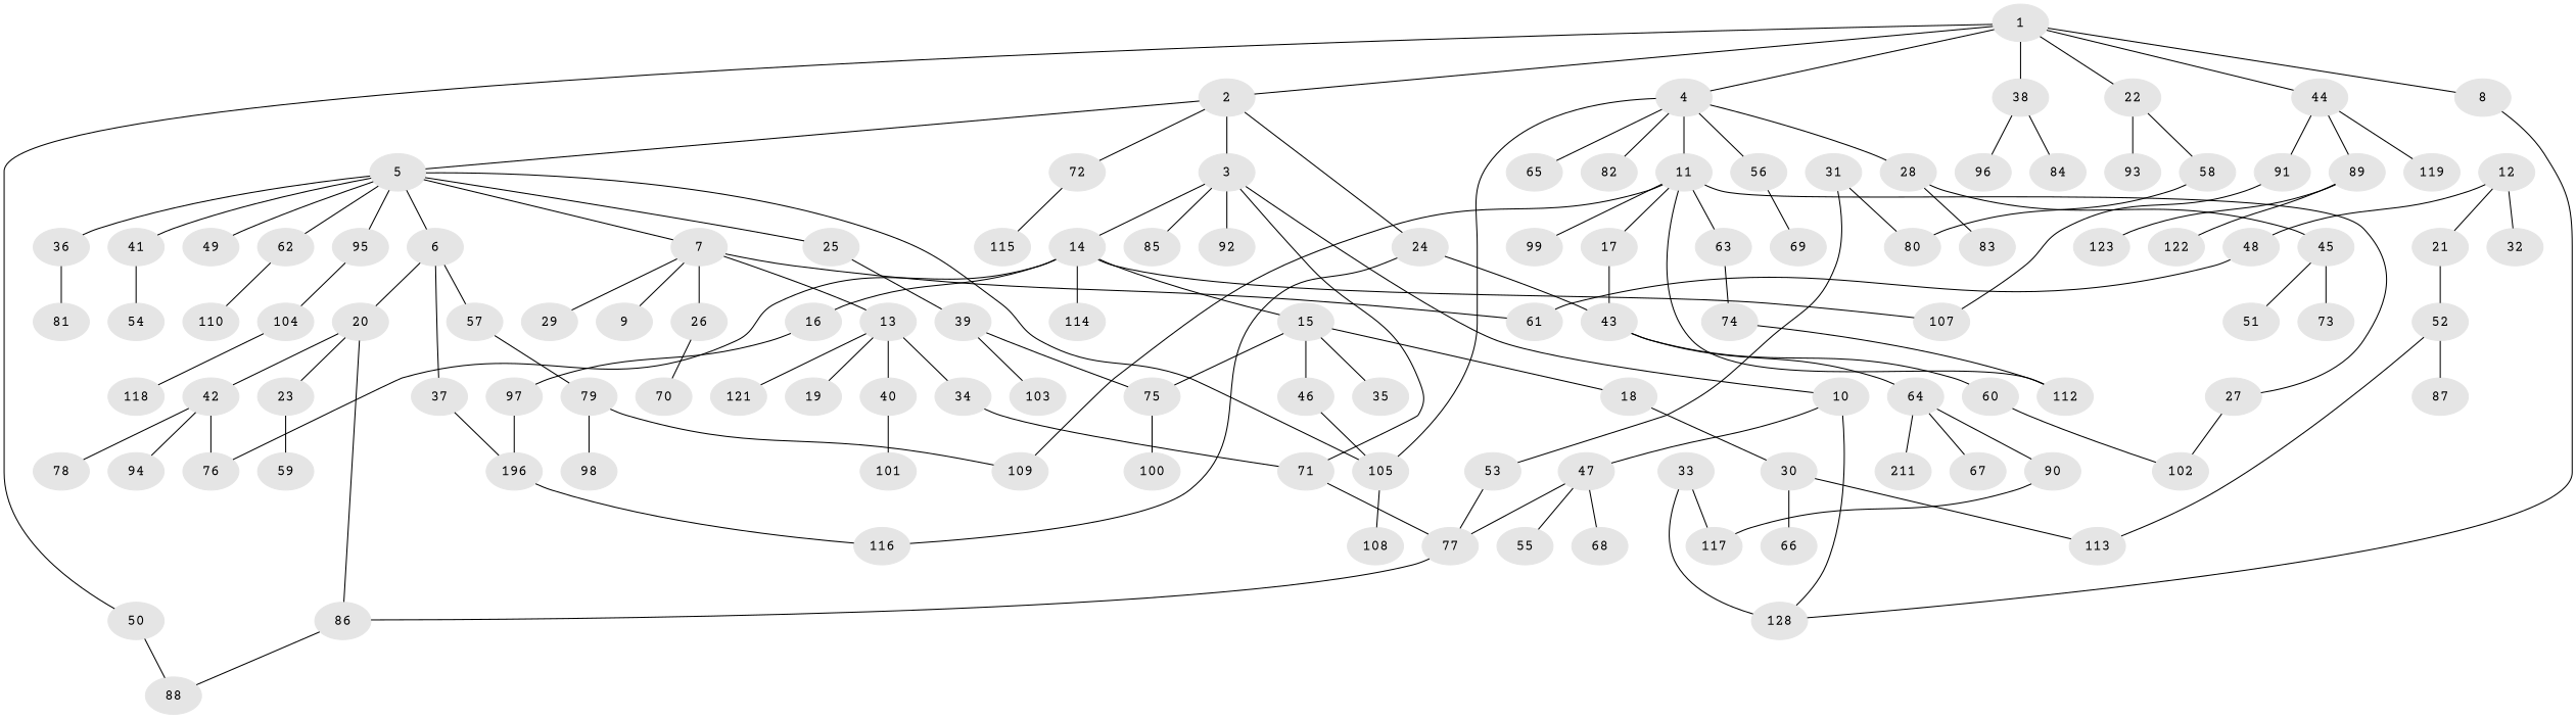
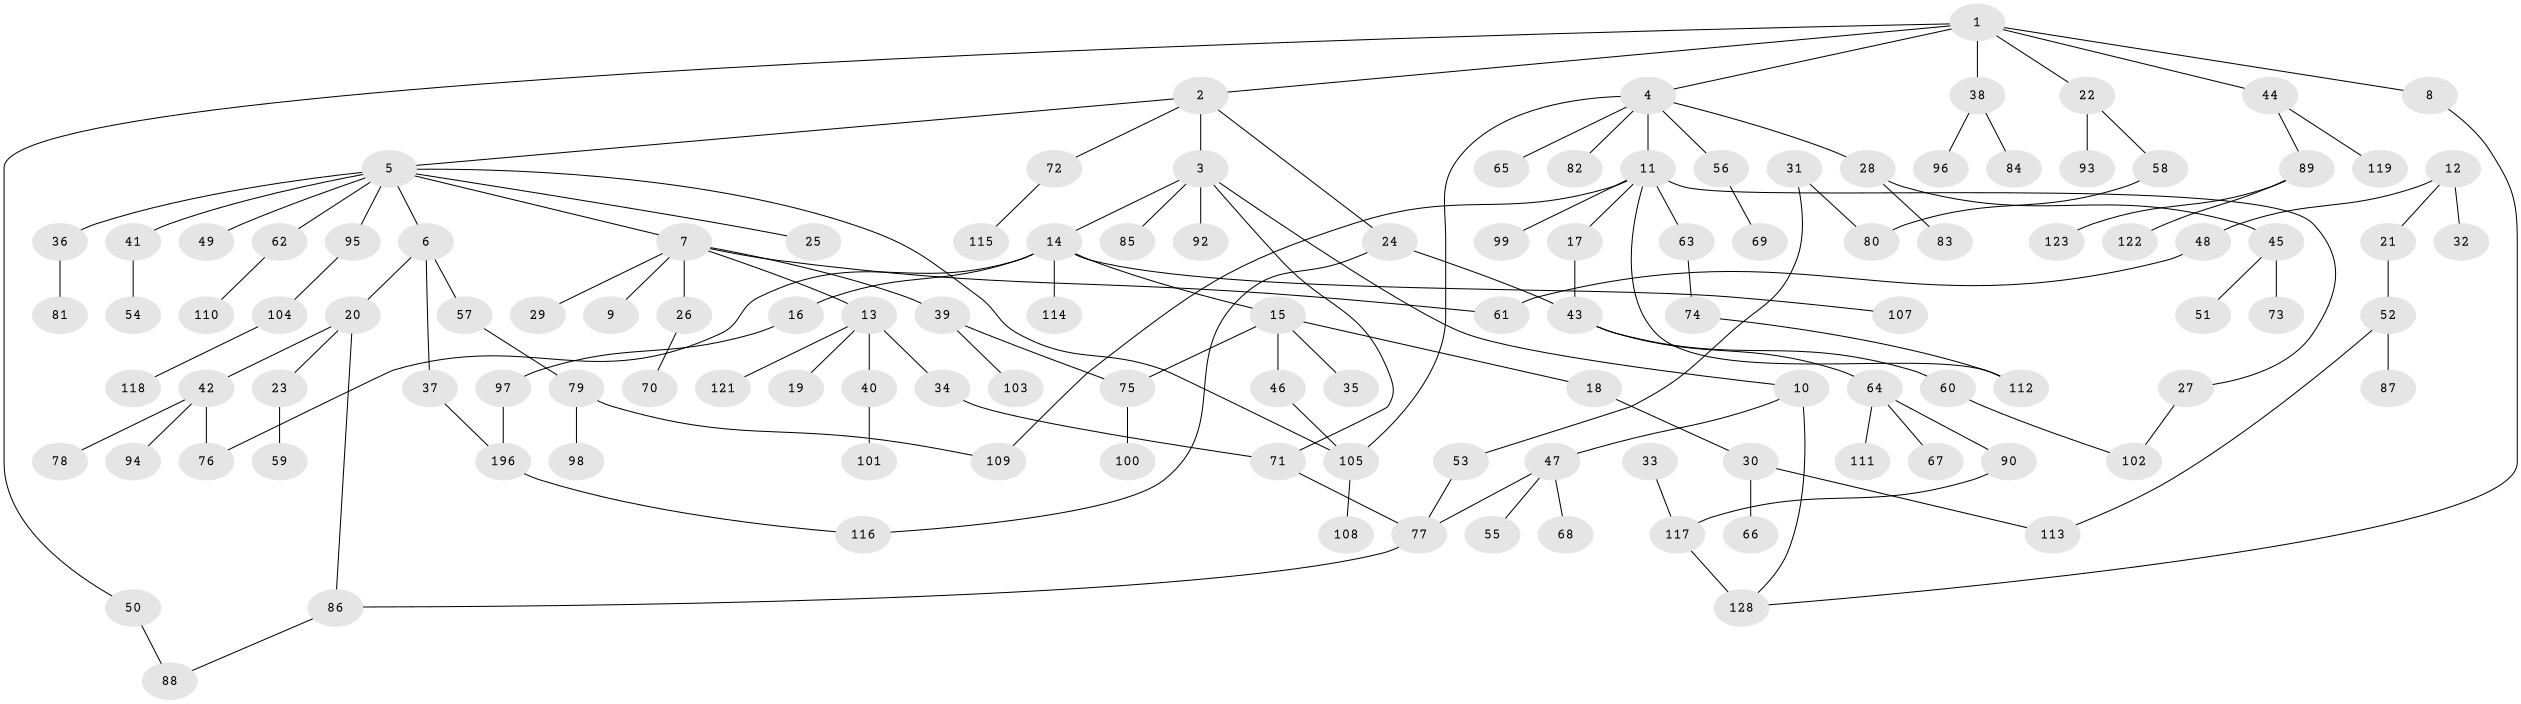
  graph {
    fontname="Courier Prime"
    node [color=gray90 fontname="Courier Prime" style=filled]
    edge [fontname="Courier Prime"]
    1
    2
    4
    8
    22
    38
    44
    50
    3
    5
    24
    72
    11
    28
    56
    65
    82
    105
    n19 [label=128]
    58
    93
    84
    96
    89
-   91
    119
    88
    10
    14
    71
    85
    92
    6
    7
    25
    36
    41
    49
    62
    95
    12
    21
    32
    48
    43
    116
    115
    47
    15
    16
    76
    107
    114
    77
    17
    27
    63
    99
    109
    112
    45
    83
    69
    108
    20
    37
    57
    9
    13
    26
    29
    39
    61
    81
    54
    110
    104
    23
    42
    86
    n81 [label=196]
    79
    19
    34
    40
    121
    70
    75
    103
    55
    68
    102
    74
    52
    101
    18
    35
    46
    97
    30
    100
    60
    64
    66
    113
    31
    53
    80
    59
    78
    94
    33
    117
    87
    51
    73
    67
    90
-   111 [label=211]
+   111
    122
    123
    98
    118
    1 -- 2
    1 -- 4
    1 -- 8
    1 -- 22
    1 -- 38
    1 -- 44
    1 -- 50
    2 -- 3
    2 -- 5
    2 -- 24
    2 -- 72
    4 -- 11
    4 -- 28
    4 -- 56
    4 -- 65
    4 -- 82
    4 -- 105
    8 -- n19
    22 -- 58
    22 -- 93
    38 -- 84
    38 -- 96
    44 -- 89
-   44 -- 91
    44 -- 119
    50 -- 88
    3 -- 10
    3 -- 14
    3 -- 71
    3 -- 85
    3 -- 92
    5 -- 105
    5 -- 6
    5 -- 7
    5 -- 25
    5 -- 36
    5 -- 41
    5 -- 49
    5 -- 62
    5 -- 95
    24 -- 43
    24 -- 116
    72 -- 115
    11 -- 17
    11 -- 27
    11 -- 63
    11 -- 99
    11 -- 109
    11 -- 112
    28 -- 45
    28 -- 83
    56 -- 69
    105 -- 108
    58 -- 80
    89 -- 122
    89 -- 123
-   91 -- 107
    10 -- n19
    10 -- 47
    14 -- 15
    14 -- 16
    14 -- 76
    14 -- 107
    14 -- 114
    71 -- 77
    6 -- 20
    6 -- 37
    6 -- 57
    7 -- 9
    7 -- 13
    7 -- 26
    7 -- 29
-   25 -- 39
+   7 -- 39
    7 -- 61
    36 -- 81
    41 -- 54
    62 -- 110
    95 -- 104
    12 -- 21
    12 -- 32
    12 -- 48
    21 -- 52
    48 -- 61
    43 -- 60
    43 -- 64
    47 -- 77
    47 -- 55
    47 -- 68
    15 -- 75
    15 -- 18
    15 -- 35
    15 -- 46
    16 -- 97
    77 -- 86
    17 -- 43
    27 -- 102
    63 -- 74
    45 -- 51
    45 -- 73
    20 -- 23
    20 -- 42
    20 -- 86
    37 -- n81
    57 -- 79
    13 -- 19
    13 -- 34
    13 -- 40
    13 -- 121
    26 -- 70
    39 -- 75
    39 -- 103
    104 -- 118
    23 -- 59
    42 -- 76
    42 -- 78
    42 -- 94
    86 -- 88
    n81 -- 116
    79 -- 109
    79 -- 98
    34 -- 71
    40 -- 101
    75 -- 100
    74 -- 112
    52 -- 113
    52 -- 87
    18 -- 30
    46 -- 105
    97 -- n81
    30 -- 66
    30 -- 113
    60 -- 102
    64 -- 67
    64 -- 90
    64 -- 111
    31 -- 53
    31 -- 80
    53 -- 77
    33 -- 117
-   33 -- n19
+   117 -- n19
    90 -- 117
  }
